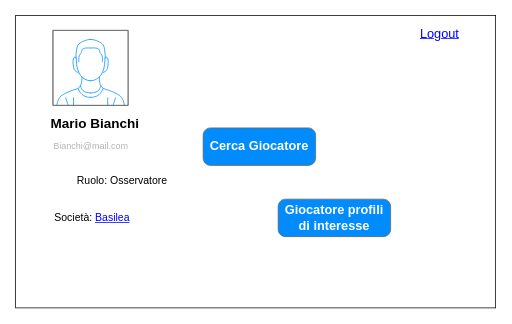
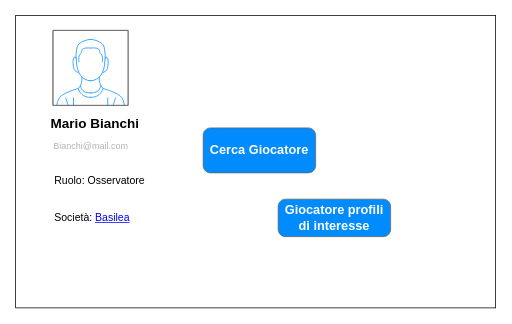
  <mxCell id="0" />
  <mxCell id="1" parent="0" />
  <mxCell id="2" value="" style="rounded=0;whiteSpace=wrap;html=1;" parent="1" vertex="1"><mxGeometry x="20" y="20" width="640" height="390" as="geometry" /></mxCell>
  <mxCell id="3" value="" style="verticalLabelPosition=bottom;shadow=0;dashed=0;align=center;html=1;verticalAlign=top;strokeWidth=1;shape=mxgraph.mockup.containers.userMale;strokeColor=#666666;strokeColor2=#008cff;" parent="1" vertex="1"><mxGeometry x="70" y="40" width="100" height="100" as="geometry" /></mxCell>
  <mxCell id="4" value="&lt;font style=&quot;font-size: 18px&quot;&gt;&lt;b&gt;Mario Bianchi&lt;/b&gt;&lt;/font&gt;" style="text;html=1;strokeColor=none;fillColor=none;align=left;verticalAlign=middle;whiteSpace=wrap;rounded=0;" parent="1" vertex="1"><mxGeometry x="65" y="145" width="130" height="40" as="geometry" /></mxCell>
- <mxCell id="5" value="&lt;font style=&quot;font-size: 14px&quot;&gt;Ruolo: Osservatore&amp;nbsp;&lt;/font&gt;" style="text;html=1;align=left;verticalAlign=middle;resizable=0;points=[];autosize=1;" parent="1" vertex="1"><mxGeometry x="100" y="230" width="140" height="20" as="geometry" /></mxCell>
+ <mxCell id="5" value="&lt;font style=&quot;font-size: 14px&quot;&gt;Ruolo: Osservatore&amp;nbsp;&lt;/font&gt;" style="text;html=1;align=left;verticalAlign=middle;resizable=0;points=[];autosize=1;" parent="1" vertex="1"><mxGeometry x="70" y="230" width="140" height="20" as="geometry" /></mxCell>
  <mxCell id="6" value="&lt;font style=&quot;font-size: 14px&quot;&gt;Società:&amp;nbsp;&lt;font color=&quot;#0000ff&quot;&gt;&lt;u&gt;Basilea&lt;/u&gt;&lt;/font&gt;&lt;/font&gt;" style="text;html=1;align=left;verticalAlign=middle;resizable=0;points=[];autosize=1;" parent="1" vertex="1"><mxGeometry x="70" y="280" width="120" height="20" as="geometry" /></mxCell>
- <mxCell id="7" value="Cerca Giocatore" style="strokeWidth=1;shadow=0;dashed=0;align=center;html=1;shape=mxgraph.mockup.buttons.button;strokeColor=#666666;fontColor=#ffffff;mainText=;buttonStyle=round;fontSize=17;fontStyle=1;fillColor=#008cff;whiteSpace=wrap;" parent="1" vertex="1"><mxGeometry x="270" y="170" width="150" height="50" as="geometry" /></mxCell>
+ <mxCell id="7" value="Cerca Giocatore" style="strokeWidth=1;shadow=0;dashed=0;align=center;html=1;shape=mxgraph.mockup.buttons.button;strokeColor=#666666;fontColor=#ffffff;mainText=;buttonStyle=round;fontSize=17;fontStyle=1;fillColor=#008cff;whiteSpace=wrap;" parent="1" vertex="1"><mxGeometry x="270" y="170" width="150" height="60" as="geometry" /></mxCell>
  <mxCell id="8" value="&lt;font color=&quot;#b3b3b3&quot;&gt;Bianchi@mail.com&lt;/font&gt;" style="text;html=1;align=center;verticalAlign=middle;resizable=0;points=[];autosize=1;" parent="1" vertex="1"><mxGeometry x="65" y="185" width="110" height="20" as="geometry" /></mxCell>
  <mxCell id="9" value="Giocatore profili di interesse" style="strokeWidth=1;shadow=0;dashed=0;align=center;html=1;shape=mxgraph.mockup.buttons.button;strokeColor=#666666;fontColor=#ffffff;mainText=;buttonStyle=round;fontSize=17;fontStyle=1;fillColor=#008cff;whiteSpace=wrap;" parent="1" vertex="1"><mxGeometry x="370" y="265" width="150" height="50" as="geometry" /></mxCell>
- <mxCell id="10" value="Logout" style="shape=rectangle;strokeColor=none;fillColor=none;linkText=;fontSize=17;fontColor=#0000ff;fontStyle=4;html=1;align=center;" vertex="1" parent="1"><mxGeometry x="510" y="30" width="150" height="30" as="geometry" /></mxCell>
